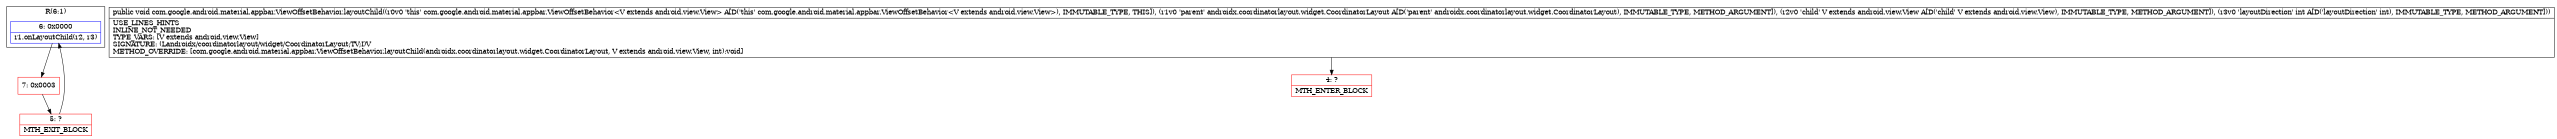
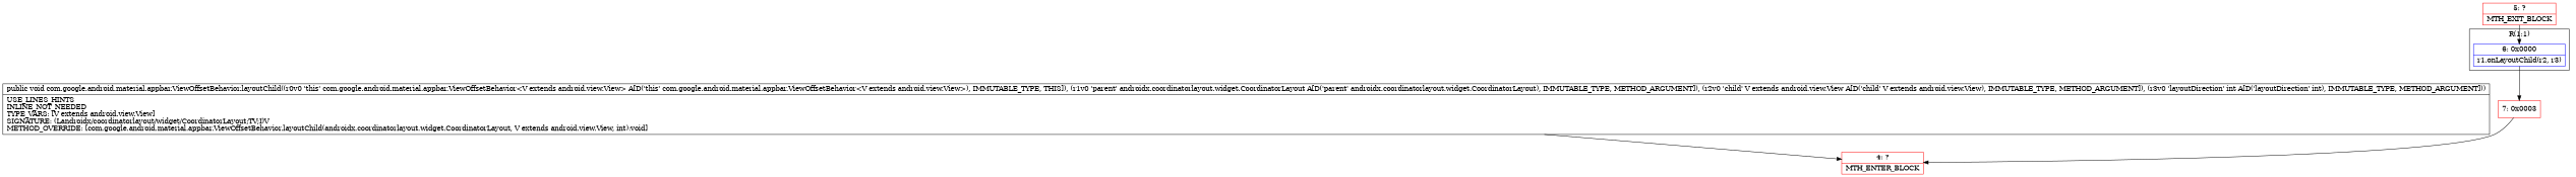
  digraph {
    node [color=red shape=record]
    n1 [color=blue label="{6\:\ 0x0000|r1.onLayoutChild(r2, r3)\l}"]
    n2 [label="{7\:\ 0x0003}"]
    n3 [label="{5\:\ ?|MTH_EXIT_BLOCK\l}"]
    n4 [label="{4\:\ ?|MTH_ENTER_BLOCK\l}"]
    n5 [label="{public void com.google.android.material.appbar.ViewOffsetBehavior.layoutChild((r0v0 'this' com.google.android.material.appbar.ViewOffsetBehavior\<V extends android.view.View\> A[D('this' com.google.android.material.appbar.ViewOffsetBehavior\<V extends android.view.View\>), IMMUTABLE_TYPE, THIS]), (r1v0 'parent' androidx.coordinatorlayout.widget.CoordinatorLayout A[D('parent' androidx.coordinatorlayout.widget.CoordinatorLayout), IMMUTABLE_TYPE, METHOD_ARGUMENT]), (r2v0 'child' V extends android.view.View A[D('child' V extends android.view.View), IMMUTABLE_TYPE, METHOD_ARGUMENT]), (r3v0 'layoutDirection' int A[D('layoutDirection' int), IMMUTABLE_TYPE, METHOD_ARGUMENT]))  | USE_LINES_HINTS\lINLINE_NOT_NEEDED\lTYPE_VARS: [V extends android.view.View]\lSIGNATURE: (Landroidx\/coordinatorlayout\/widget\/CoordinatorLayout;TV;I)V\lMETHOD_OVERRIDE: [com.google.android.material.appbar.ViewOffsetBehavior.layoutChild(androidx.coordinatorlayout.widget.CoordinatorLayout, V extends android.view.View, int):void]\l}" color=""]
    subgraph cluster_1 {
-     label="R(6:1)"
+     label="R(1:1)"
      n1
    }
    n1 -> n2
-   n2 -> n3
+   n2 -> n4
    n3 -> n1
    n5 -> n4
  }
